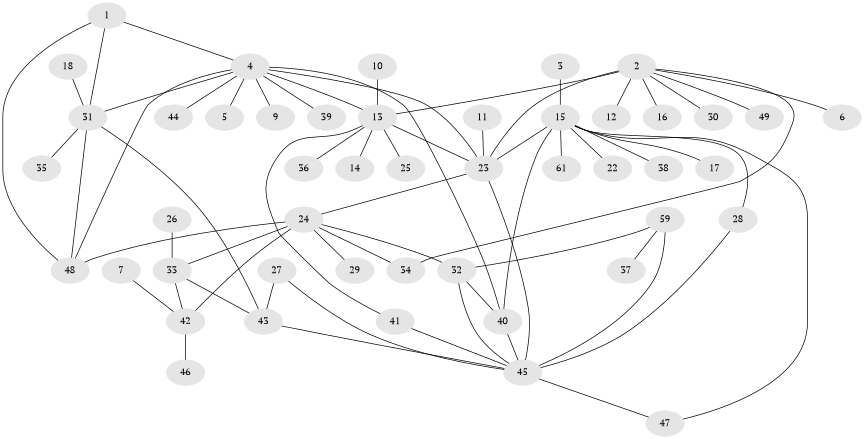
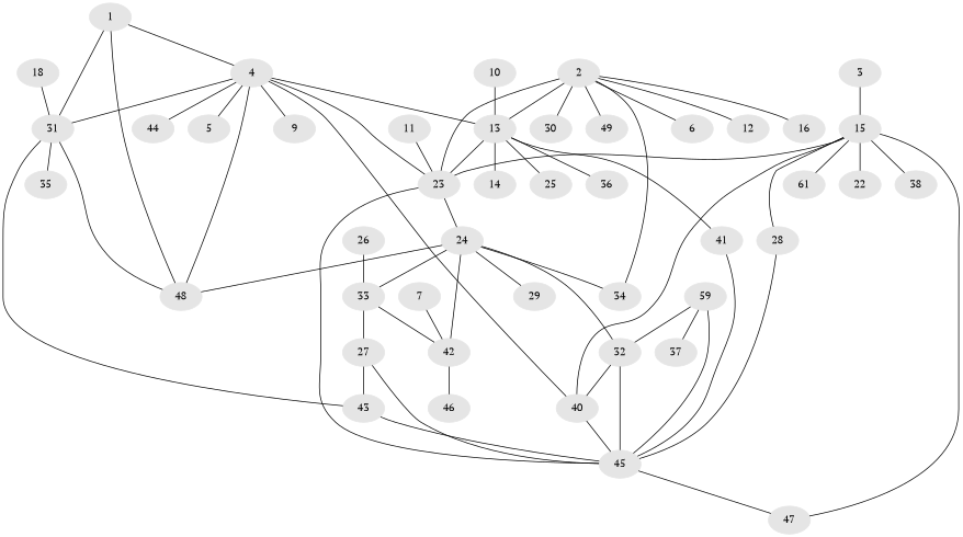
  graph {
    fontname="PT Serif"
    node [color=gray90 fontname="PT Serif" style=filled]
    edge [fontname="PT Serif" weight=1.0]
    1
    4
    31
    48
    13
    23
    5
    9
-   39
    40
    44
    43
    35
    2
    6
    12
    16
    30
    34
    49
    14
    25
    36
    41
    45
    24
    33
    42
    3
    15
-   17
    n32 [label=61]
    22
    28
    38
    47
    7
    46
    10
    11
    18
    n42 [label=59]
    32
    37
    29
    26
    27
    1 -- 4
    1 -- 31
    1 -- 48
    4 -- 31
    4 -- 48
    4 -- 13
    4 -- 23
    4 -- 5
    4 -- 9
-   4 -- 39
    4 -- 40
    4 -- 44
    31 -- 48
    31 -- 43
    31 -- 35
    13 -- 23
    13 -- 14
    13 -- 25
    13 -- 36
    13 -- 41
    23 -- 45 [weight=2.0]
    23 -- 24
    40 -- 45
    43 -- 45
    2 -- 13 [weight=2.0]
    2 -- 23 [weight=2.0]
    2 -- 6
    2 -- 12
    2 -- 16
    2 -- 30
    2 -- 34
    2 -- 49
    41 -- 45
    45 -- 47
    24 -- 48
    24 -- 34
    24 -- 33 [weight=2.0]
    24 -- 42 [weight=2.0]
    24 -- 32
    24 -- 29
-   33 -- 43
+   33 -- 27
    33 -- 42
    42 -- 46
    3 -- 15
    15 -- 23 [weight=4.0]
    15 -- 40
-   15 -- 17
    15 -- n32
    15 -- 22
    15 -- 28
    15 -- 38
    15 -- 47
    28 -- 45
    7 -- 42
    10 -- 13
    11 -- 23
    18 -- 31
    n42 -- 45 [weight=2.0]
    n42 -- 32
    n42 -- 37
    32 -- 40
    32 -- 45 [weight=2.0]
    26 -- 33
    27 -- 43
    27 -- 45
  }
